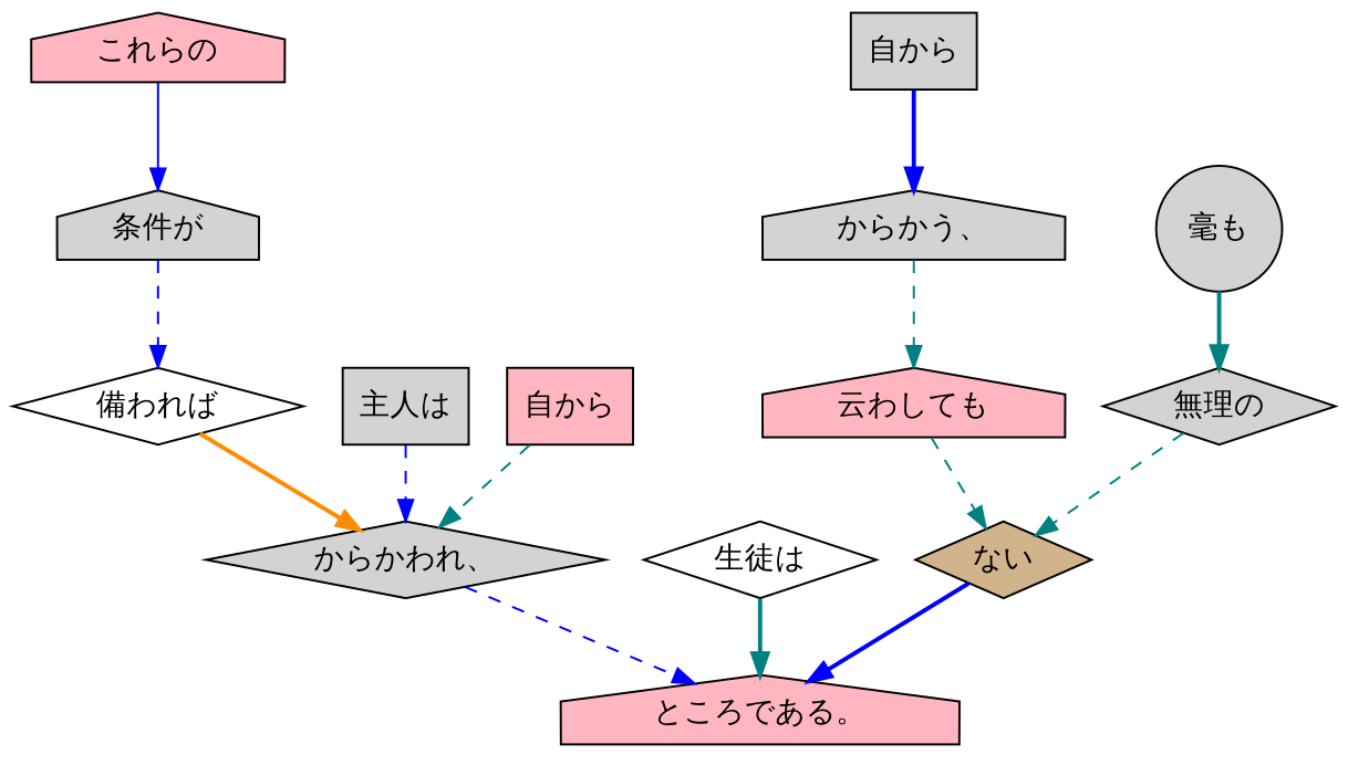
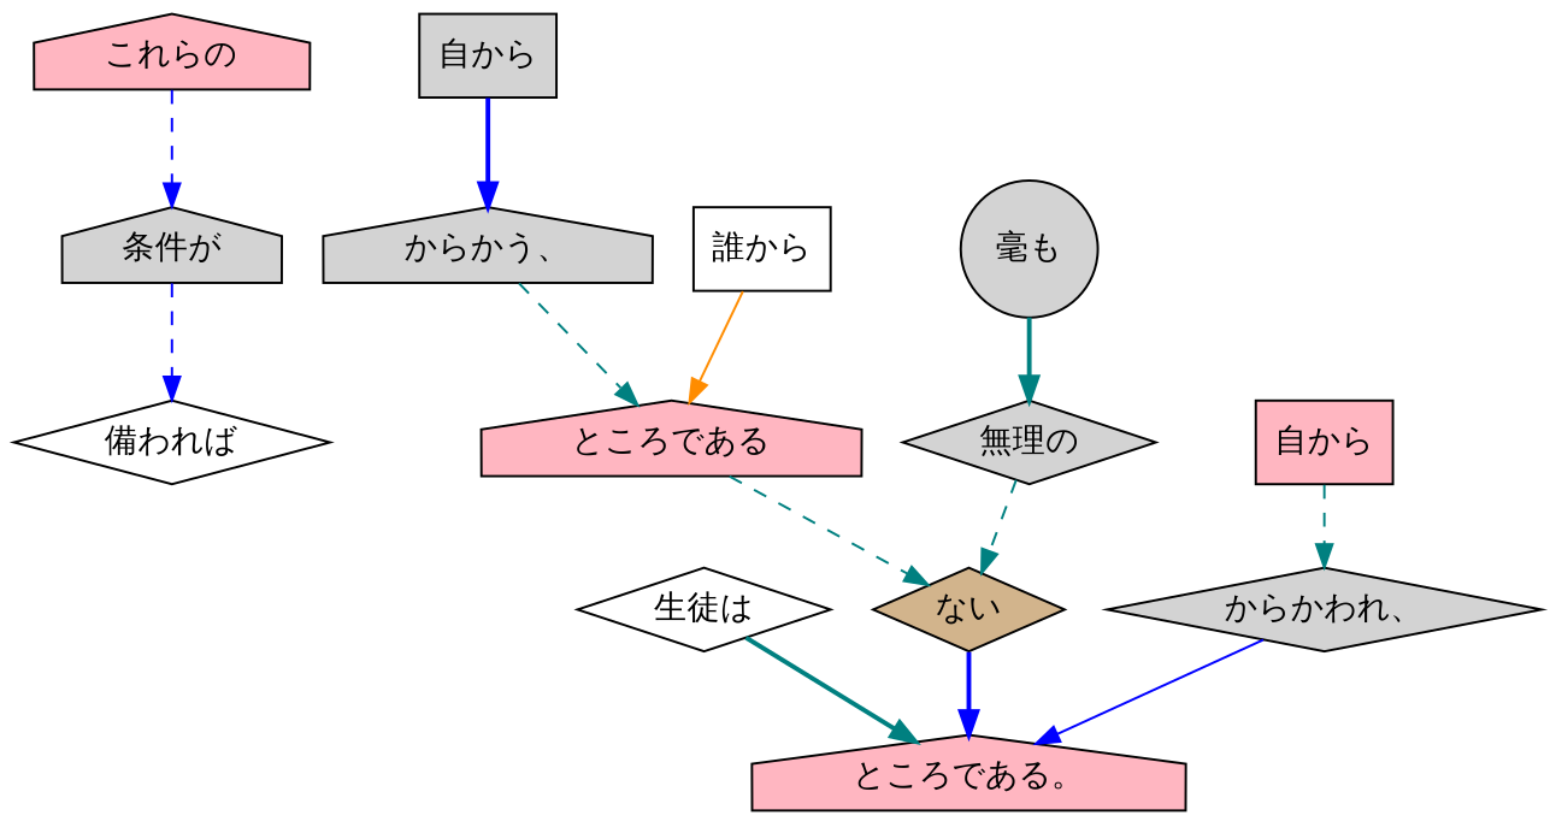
  digraph {
    node [fillcolor=lightgrey shape=house style=filled]
    edge [color=blue style=dashed]
    n1 [fillcolor=lightpink label="これらの"]
    n2 [label="条件が"]
    n3 [fillcolor=white label="備われば" shape=diamond]
    n4 [label="からかわれ、" shape=diamond]
    n5 [fillcolor=lightpink label="ところである。"]
-   n6 [label="主人は" shape=box]
    n7 [fillcolor=lightpink label="自から" shape=box]
    n8 [fillcolor=white label="生徒は" shape=diamond]
    n9 [label="自から" shape=box]
    n10 [label="からかう、"]
-   n11 [fillcolor=lightpink label="云わしても"]
+   n11 [fillcolor=lightpink label="ところである"]
    n12 [fillcolor=tan label="ない" shape=diamond]
+   n13 [fillcolor=white label="誰から" shape=box]
    n14 [label="毫も" shape=circle]
    n15 [label="無理の" shape=diamond]
-   n1 -> n2 [style=solid]
+   n1 -> n2
    n2 -> n3
-   n3 -> n4 [color=darkorange style=bold]
-   n4 -> n5
-   n6 -> n4
+   n4 -> n5 [style=solid]
    n7 -> n4 [color=teal]
    n8 -> n5 [color=teal style=bold]
    n9 -> n10 [style=bold]
    n10 -> n11 [color=teal]
    n11 -> n12 [color=teal]
    n12 -> n5 [style=bold]
+   n13 -> n11 [color=darkorange style=solid]
    n14 -> n15 [color=teal style=bold]
    n15 -> n12 [color=teal]
  }
